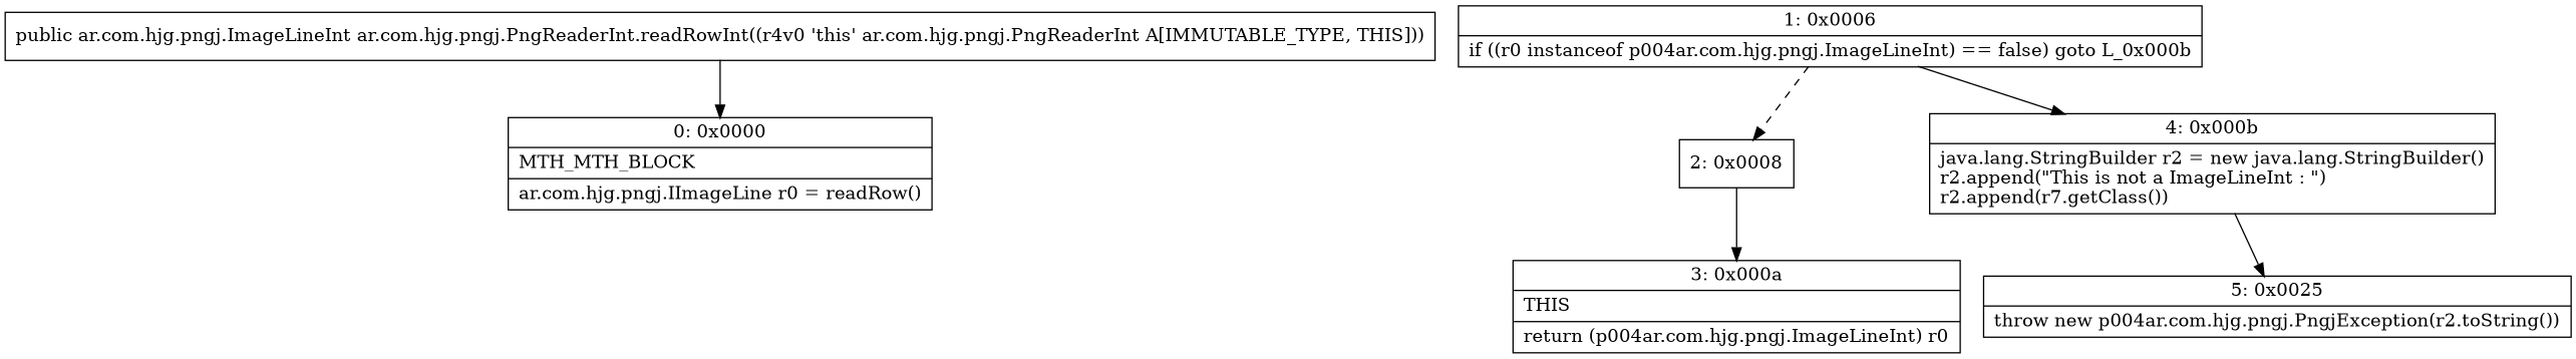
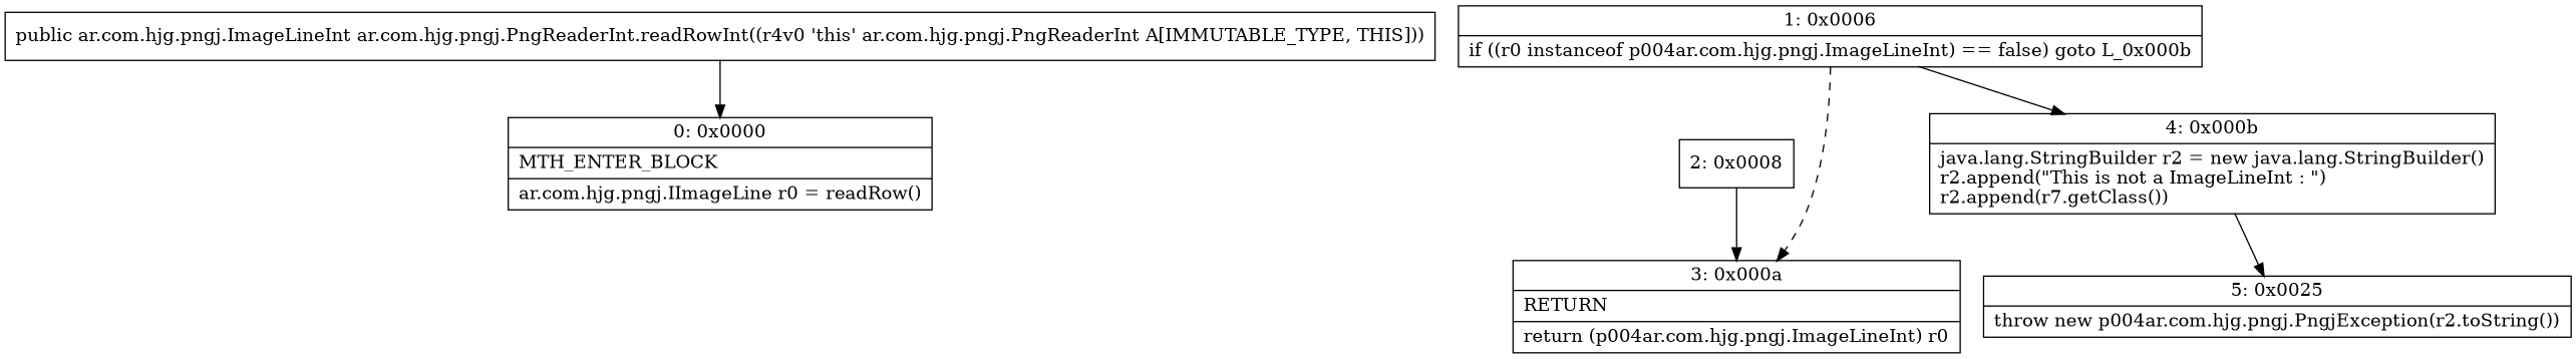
  digraph {
    node [shape=record]
-   n1 [label="{0\:\ 0x0000|MTH_MTH_BLOCK\l|ar.com.hjg.pngj.IImageLine r0 = readRow()\l}"]
+   n1 [label="{0\:\ 0x0000|MTH_ENTER_BLOCK\l|ar.com.hjg.pngj.IImageLine r0 = readRow()\l}"]
    n2 [label="{1\:\ 0x0006|if ((r0 instanceof p004ar.com.hjg.pngj.ImageLineInt) == false) goto L_0x000b\l}"]
    n3 [label="{2\:\ 0x0008}"]
    n4 [label="{4\:\ 0x000b|java.lang.StringBuilder r2 = new java.lang.StringBuilder()\lr2.append(\"This is not a ImageLineInt : \")\lr2.append(r7.getClass())\l}"]
-   n5 [label="{3\:\ 0x000a|THIS\l|return (p004ar.com.hjg.pngj.ImageLineInt) r0\l}"]
+   n5 [label="{3\:\ 0x000a|RETURN\l|return (p004ar.com.hjg.pngj.ImageLineInt) r0\l}"]
    n6 [label="{5\:\ 0x0025|throw new p004ar.com.hjg.pngj.PngjException(r2.toString())\l}"]
    n7 [label="{public ar.com.hjg.pngj.ImageLineInt ar.com.hjg.pngj.PngReaderInt.readRowInt((r4v0 'this' ar.com.hjg.pngj.PngReaderInt A[IMMUTABLE_TYPE, THIS])) }"]
-   n2 -> n3 [style=dashed]
+   n2 -> n5 [style=dashed]
    n2 -> n4
    n3 -> n5
    n4 -> n6
    n7 -> n1
  }
